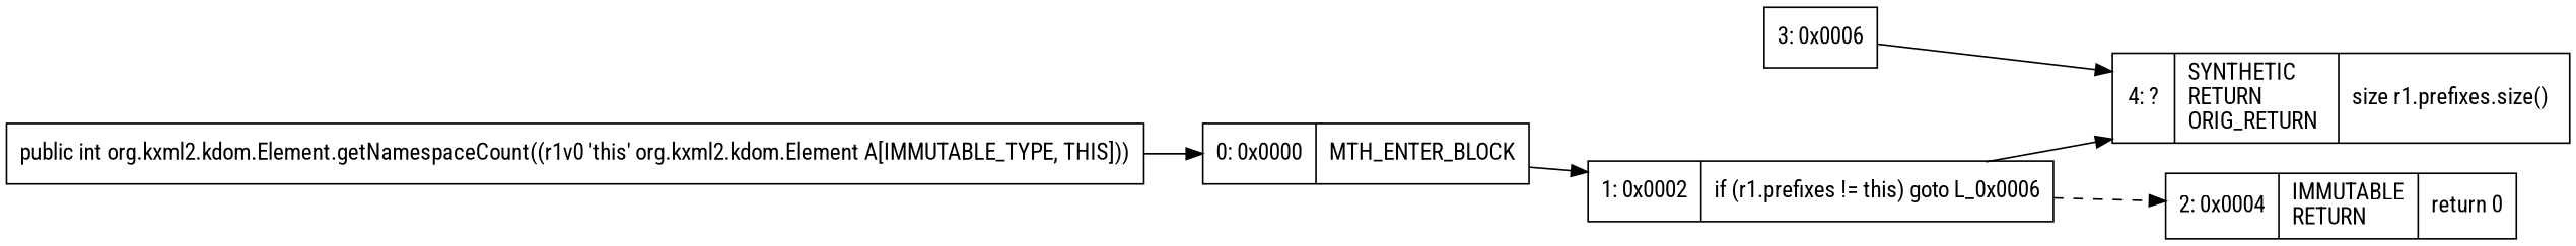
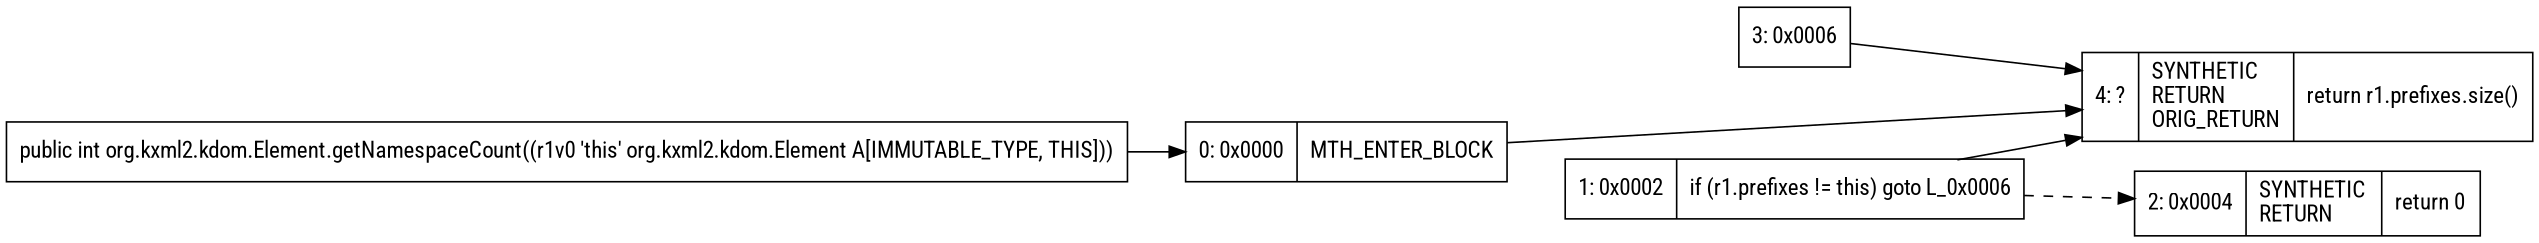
  digraph {
    fontname="Roboto Condensed"
    rankdir=LR
    node [fontname="Roboto Condensed" shape=record]
    edge [fontname="Roboto Condensed"]
    n1 [label="{0\:\ 0x0000|MTH_ENTER_BLOCK\l}"]
    n2 [label="{1\:\ 0x0002|if (r1.prefixes != this) goto L_0x0006\l}"]
-   n3 [label="{2\:\ 0x0004|IMMUTABLE\lRETURN\l|return 0\l}"]
-   n4 [label="{4\:\ ?|SYNTHETIC\lRETURN\lORIG_RETURN\l|size r1.prefixes.size()\l}"]
+   n3 [label="{2\:\ 0x0004|SYNTHETIC\lRETURN\l|return 0\l}"]
+   n4 [label="{4\:\ ?|SYNTHETIC\lRETURN\lORIG_RETURN\l|return r1.prefixes.size()\l}"]
    n5 [label="{3\:\ 0x0006}"]
    n6 [label="{public int org.kxml2.kdom.Element.getNamespaceCount((r1v0 'this' org.kxml2.kdom.Element A[IMMUTABLE_TYPE, THIS])) }"]
-   n1 -> n2
+   n1 -> n4
    n2 -> n3 [style=dashed]
    n2 -> n4
    n5 -> n4
    n6 -> n1
  }
